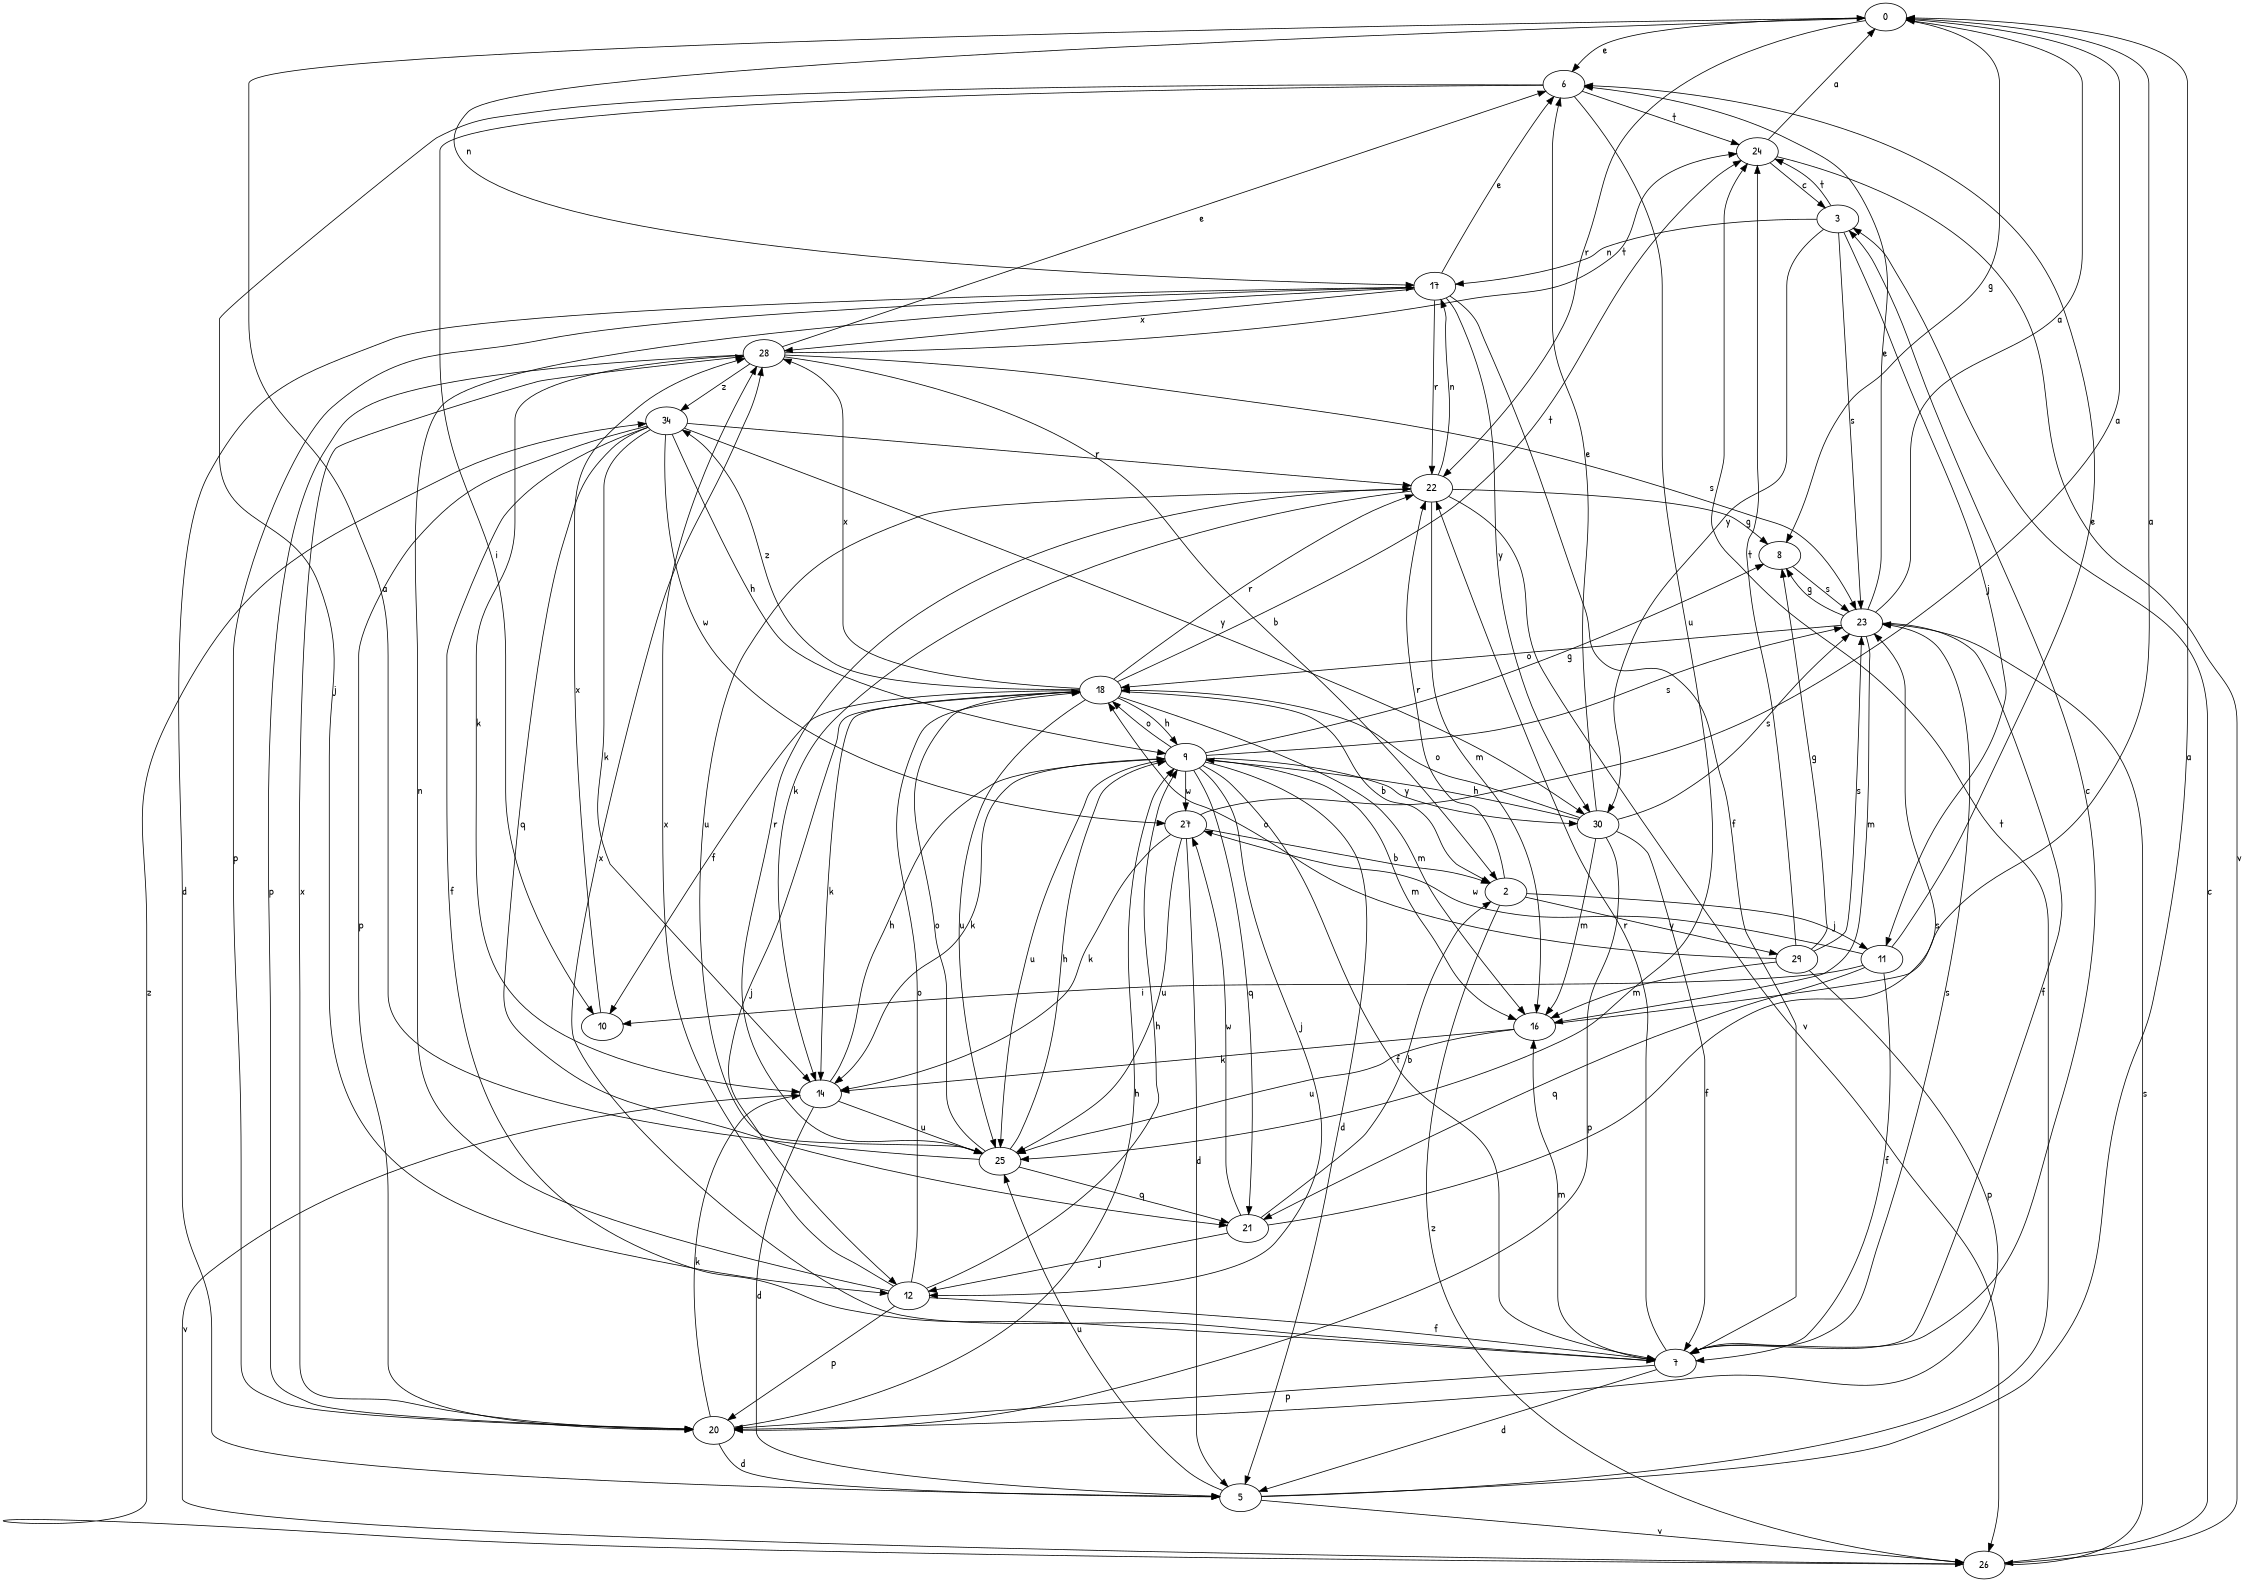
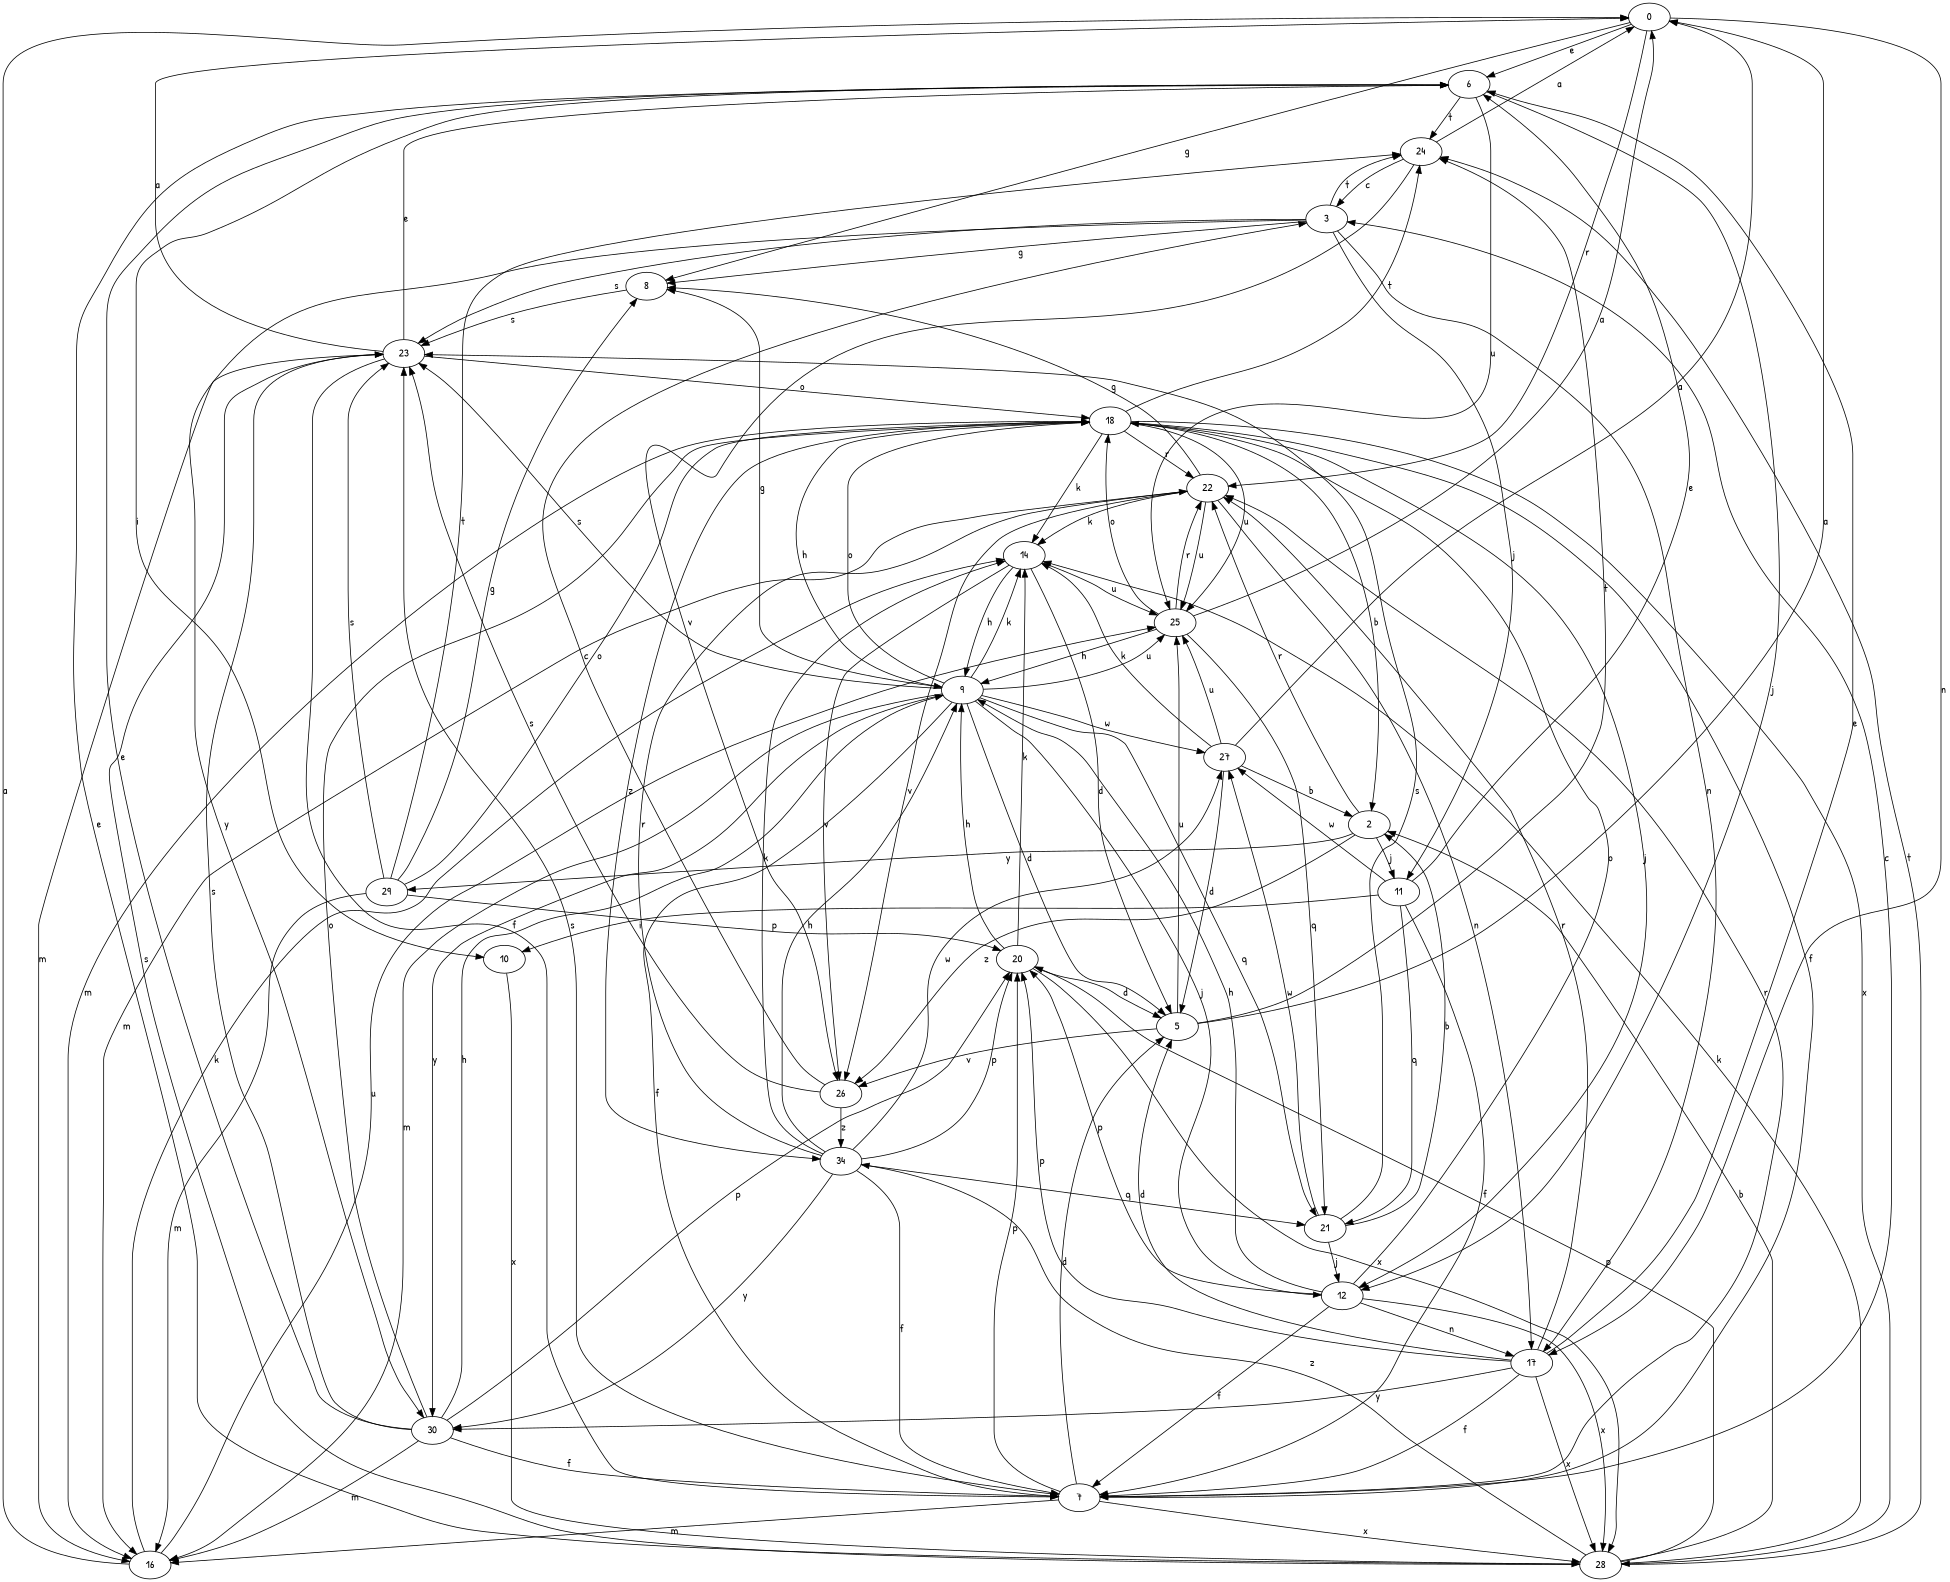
  strict digraph {
    fontname="Patrick Hand"
    node [fontname="Patrick Hand"]
    edge [fontname="Patrick Hand"]
    0
    6
    8
    17
    22
    24
    25
    10
    12
    23
    30
    5
    7
    20
    28
    26
    16
    14
    2
    11
    29
    21
    27
    18
    34
    9
    3
    0 -> 6 [label=e]
    0 -> 8 [label=g]
    0 -> 17 [label=n]
    0 -> 22 [label=r]
    6 -> 24 [label=t]
    6 -> 25 [label=u]
    6 -> 10 [label=i]
    6 -> 12 [label=j]
    8 -> 23 [label=s]
    17 -> 6 [label=e]
    17 -> 22 [label=r]
    17 -> 30 [label=y]
    17 -> 5 [label=d]
    17 -> 7 [label=f]
    17 -> 20 [label=p]
    17 -> 28 [label=x]
    22 -> 8 [label=g]
    22 -> 17 [label=n]
    22 -> 25 [label=u]
    22 -> 26 [label=v]
    22 -> 16 [label=m]
    22 -> 14 [label=k]
    24 -> 0 [label=a]
    24 -> 26 [label=v]
    24 -> 3 [label=c]
    25 -> 0 [label=a]
    25 -> 22 [label=r]
    25 -> 21 [label=q]
    25 -> 18 [label=o]
    25 -> 9 [label=h]
    10 -> 28 [label=x]
    12 -> 17 [label=n]
    12 -> 7 [label=f]
    12 -> 20 [label=p]
    12 -> 28 [label=x]
    12 -> 18 [label=o]
    12 -> 9 [label=h]
    23 -> 0 [label=a]
    23 -> 6 [label=e]
-   23 -> 8 [label=g]
+   3 -> 8 [label=g]
    23 -> 7 [label=f]
    23 -> 16 [label=m]
    23 -> 18 [label=o]
    30 -> 6 [label=e]
    30 -> 23 [label=s]
    30 -> 7 [label=f]
    30 -> 20 [label=p]
    30 -> 16 [label=m]
    30 -> 18 [label=o]
    30 -> 9 [label=h]
    5 -> 0 [label=a]
    5 -> 24 [label=t]
    5 -> 25 [label=u]
    5 -> 26 [label=v]
    7 -> 22 [label=r]
    7 -> 23 [label=s]
    7 -> 5 [label=d]
    7 -> 20 [label=p]
    7 -> 28 [label=x]
    7 -> 16 [label=m]
    7 -> 3 [label=c]
    20 -> 5 [label=d]
    20 -> 28 [label=x]
    20 -> 14 [label=k]
    20 -> 9 [label=h]
    28 -> 6 [label=e]
    28 -> 24 [label=t]
    28 -> 23 [label=s]
    28 -> 20 [label=p]
    28 -> 14 [label=k]
    28 -> 2 [label=b]
    28 -> 34 [label=z]
    26 -> 23 [label=s]
    26 -> 34 [label=z]
    26 -> 3 [label=c]
    16 -> 0 [label=a]
    16 -> 25 [label=u]
    16 -> 14 [label=k]
    14 -> 25 [label=u]
    14 -> 5 [label=d]
    14 -> 26 [label=v]
    14 -> 9 [label=h]
    2 -> 22 [label=r]
    2 -> 26 [label=z]
    2 -> 11 [label=j]
    2 -> 29 [label=y]
    11 -> 6 [label=e]
    11 -> 10 [label=i]
    11 -> 7 [label=f]
    11 -> 21 [label=q]
    11 -> 27 [label=w]
    29 -> 8 [label=g]
    29 -> 24 [label=t]
    29 -> 23 [label=s]
    29 -> 20 [label=p]
    29 -> 16 [label=m]
    29 -> 18 [label=o]
    21 -> 12 [label=j]
    21 -> 23 [label=s]
    21 -> 2 [label=b]
    21 -> 27 [label=w]
    27 -> 0 [label=a]
    27 -> 25 [label=u]
    27 -> 5 [label=d]
    27 -> 14 [label=k]
    27 -> 2 [label=b]
    18 -> 22 [label=r]
    18 -> 24 [label=t]
    18 -> 25 [label=u]
    18 -> 12 [label=j]
-   18 -> 10 [label=f]
+   18 -> 7 [label=f]
    18 -> 28 [label=x]
    18 -> 16 [label=m]
    18 -> 14 [label=k]
    18 -> 2 [label=b]
    18 -> 34 [label=z]
    18 -> 9 [label=h]
    34 -> 22 [label=r]
    34 -> 30 [label=y]
    34 -> 7 [label=f]
    34 -> 20 [label=p]
    34 -> 14 [label=k]
    34 -> 21 [label=q]
    34 -> 27 [label=w]
    34 -> 9 [label=h]
    9 -> 8 [label=g]
    9 -> 25 [label=u]
    9 -> 12 [label=j]
    9 -> 23 [label=s]
    9 -> 30 [label=y]
    9 -> 5 [label=d]
    9 -> 7 [label=f]
    9 -> 16 [label=m]
    9 -> 14 [label=k]
    9 -> 21 [label=q]
    9 -> 27 [label=w]
    9 -> 18 [label=o]
    3 -> 17 [label=n]
    3 -> 24 [label=t]
    3 -> 23 [label=s]
    3 -> 30 [label=y]
    3 -> 11 [label=j]
  }
